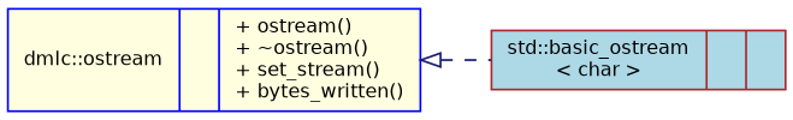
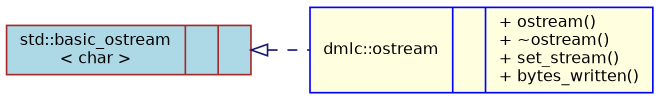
  digraph {
    rankdir=LR
    node [fontname=Helvetica fontsize=10 shape=record style=filled]
    n1 [color=blue fillcolor=lightyellow fontcolor=black height=0.2 label="{dmlc::ostream\n||+ ostream()\l+ ~ostream()\l+ set_stream()\l+ bytes_written()\l}" width=0.4]
    n2 [color=brown fillcolor=lightblue height=0.2 label="{std::basic_ostream\l\< char \>\n||}" width=0.4]
-   n1 -> n2 [arrowtail=onormal color=midnightblue dir=back fontname=Helvetica fontsize=10 labelfontname=Helvetica labelfontsize=10 style=dashed]
+   n2 -> n1 [arrowtail=onormal color=midnightblue dir=back fontname=Helvetica fontsize=10 labelfontname=Helvetica labelfontsize=10 style=dashed]
  }
